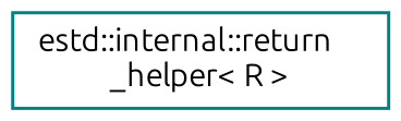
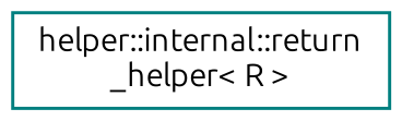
  digraph {
    rankdir=LR
    fontname=Ubuntu
-   n1 [color=teal fillcolor=white fontname=Ubuntu fontsize=10 height=0.2 label="estd::internal::return\l_helper\< R \>" shape=box style=filled width=0.4]
+   n1 [color=teal fillcolor=white fontname=Ubuntu fontsize=10 height=0.2 label="helper::internal::return\l_helper\< R \>" shape=box style=filled width=0.4]
  }
